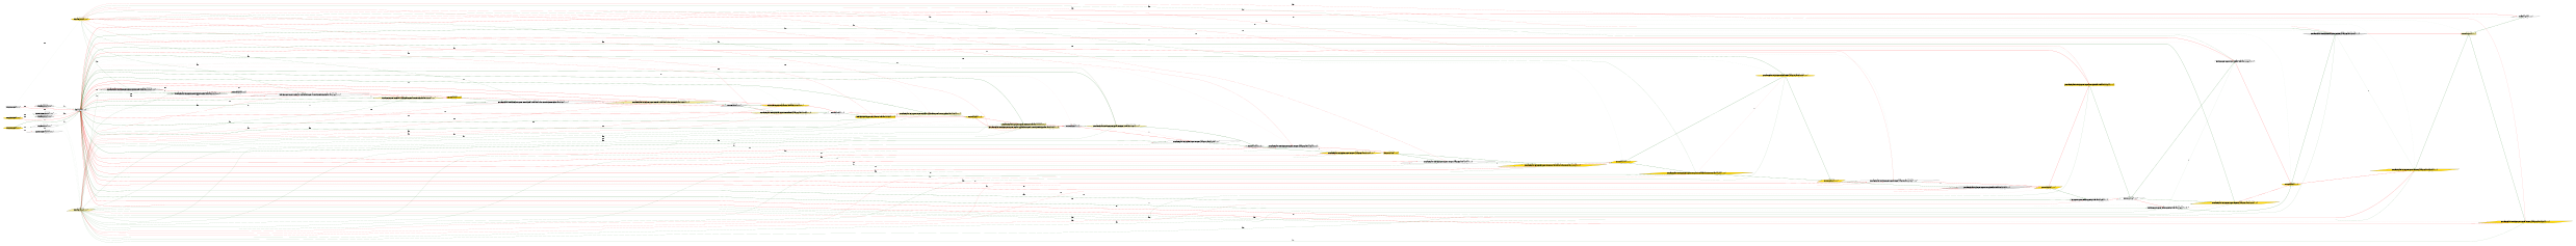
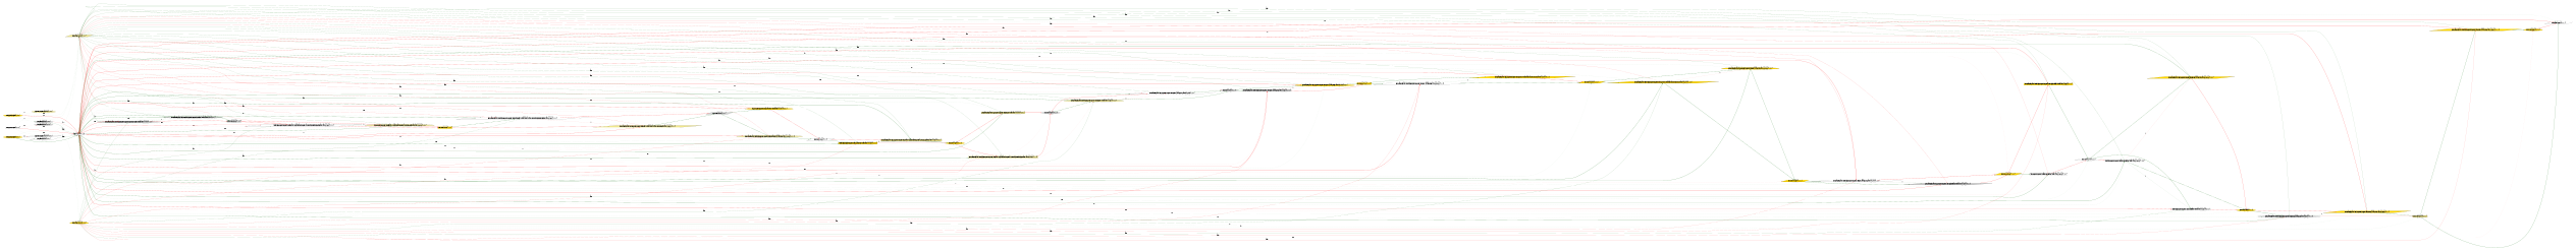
  digraph {
    rankdir=LR
    node [fillcolor=gold shape=parallelogram style=filled]
    edge [color=darkgreen style=bold]
    n1 [label="getOrCreateConfiguration((ECS2Component)component).setProxyProtocol((software.amazon.awssdk.core.Protocol)value)@@@20@@@['0', '0', '1']"]
    n2 [label="return true@@@21@@@['1', '1', '1']"]
    n3 [label="getOrCreateConfiguration((EventbridgeComponent)component).setProxyProtocol((software.amazon.awssdk.core.Protocol)value)@@@22@@@['1', '1', '0']"]
    n4 [label="getOrCreateConfiguration((ECS2Component)component).setRegion((java.lang.String)value)@@@22@@@['0', '0', '1']" shape=ellipse]
    n5 [fillcolor=white label="((EventbridgeComponent)component).setAutowiredEnabled((boolean)value)@@@28@@@['0', '1', '0']" shape=folder]
    n6 [label="return true@@@29@@@['1', '1', '1']" shape=ellipse]
    n7 [fillcolor=lightgrey label="getOrCreateConfiguration((EventbridgeComponent)component).setAccessKey((java.lang.String)value)@@@30@@@['1', '1', '0']" shape=ellipse]
    n8 [label="getOrCreateConfiguration((ECS2Component)component).setSecretKey((java.lang.String)value)@@@30@@@['0', '0', '1']"]
    n9 [fillcolor=lightgrey label="return true@@@9@@@['1', '1', '1']"]
    n10 [label="((ECS2Component)component).setLazyStartProducer((boolean)value)@@@10@@@['0', '0', '1']" shape=ellipse]
    n11 [fillcolor=khaki label="getOrCreateConfiguration((EventbridgeComponent)component).setEventPatternFile((java.lang.String)value)@@@10@@@['1', '1', '0']" shape=ellipse]
    n12 [fillcolor=white label="return true@@@11@@@['1', '1', '1']"]
    n13 [label="return true@@@13@@@['1', '1', '1']" shape=ellipse]
    n14 [fillcolor=khaki label="getOrCreateConfiguration((ECS2Component)component).setPojoRequest((boolean)value)@@@14@@@['0', '0', '1']" shape=folder]
    n15 [fillcolor=khaki label="getOrCreateConfiguration((EventbridgeComponent)component).setOperation((org.apache.camel.component.aws2.eventbridge.EventbridgeOperations)value)@@@14@@@['1', '1', '0']" shape=folder]
    n16 [fillcolor=lightgrey label="return true@@@15@@@['1', '1', '1']" shape=ellipse]
    n17 [label="return true@@@25@@@['1', '1', '1']"]
    n18 [fillcolor=white label="((ECS2Component)component).setBasicPropertyBinding((boolean)value)@@@26@@@['0', '0', '1']" shape=folder]
    n19 [label="getOrCreateConfiguration((EventbridgeComponent)component).setTrustAllCertificates((boolean)value)@@@26@@@['1', '1', '0']" shape=folder]
    n20 [fillcolor=white label="return true@@@27@@@['1', '1', '1']"]
    n21 [label="return true@@@23@@@['1', '1', '1']"]
    n22 [fillcolor=lightgrey label="getOrCreateConfiguration((ECS2Component)component).setTrustAllCertificates((boolean)value)@@@24@@@['0', '0', '1']"]
    n23 [fillcolor=white label="getOrCreateConfiguration((EventbridgeComponent)component).setRegion((java.lang.String)value)@@@24@@@['1', '1', '0']"]
    n24 [label="getOrCreateConfiguration((ECS2Component)component).setProxyPort((java.lang.Integer)value)@@@18@@@['0', '0', '1']" shape=ellipse]
    n25 [label="return true@@@19@@@['1', '1', '1']" shape=folder]
    n26 [fillcolor=white label="getOrCreateConfiguration((EventbridgeComponent)component).setProxyPort((java.lang.Integer)value)@@@20@@@['1', '1', '0']"]
    n27 [fillcolor=khaki label="getOrCreateConfiguration((ECS2Component)component).setOperation((org.apache.camel.component.aws2.ecs.ECS2Operations)value)@@@12@@@['0', '0', '1']" shape=folder]
    n28 [fillcolor=white label="Component component@@@2@@@['0', '0', '1']"]
    n29 [label="((EventbridgeComponent)component).setLazyStartProducer((boolean)value)@@@12@@@['1', '1', '0']" shape=folder]
    n30 [fillcolor=khaki label="return true@@@31@@@['1', '1', '1']" shape=folder]
    n31 [fillcolor=lightgrey label="String name@@@2@@@['1', '0', '0']" shape=ellipse]
    n32 [fillcolor=white label="name@@@3@@@['1', '1', '1']" shape=ellipse]
    n33 [fillcolor=white label="return false@@@32@@@['1', '1', '1']"]
    n34 [label="getOrCreateConfiguration((EventbridgeComponent)component).setSecretKey((java.lang.String)value)@@@32@@@['1', '1', '0']"]
    n35 [fillcolor=white label="((EventbridgeComponent)component).setBasicPropertyBinding((boolean)value)@@@28@@@['1', '0', '0']" shape=folder]
    n36 [label="getOrCreateConfiguration((ECS2Component)component).setAccessKey((java.lang.String)value)@@@28@@@['0', '0', '1']"]
    n37 [fillcolor=khaki label="((ECS2Component)component).setConfiguration((org.apache.camel.component.aws2.ecs.ECS2Configuration)value)@@@6@@@['0', '0', '1']" shape=ellipse]
    n38 [label="return true@@@7@@@['1', '1', '1']" shape=folder]
    n39 [fillcolor=khaki label="getOrCreateConfiguration((EventbridgeComponent)component).setPojoRequest((boolean)value)@@@16@@@['1', '1', '0']" shape=ellipse]
    n40 [fillcolor=lightgrey label="return true@@@17@@@['1', '1', '1']" shape=ellipse]
    n41 [fillcolor=white label="getOrCreateConfiguration((ECS2Component)component).setProxyHost((java.lang.String)value)@@@16@@@['0', '0', '1']"]
    n42 [fillcolor=lightgrey label="getOrCreateConfiguration((EventbridgeComponent)component).setAutoDiscoverClient((boolean)value)@@@4@@@['1', '1', '0']" shape=ellipse]
    n43 [fillcolor=lightgrey label="return true@@@5@@@['1', '1', '1']" shape=folder]
    n44 [fillcolor=lightgrey label="getOrCreateConfiguration((ECS2Component)component).setAutoDiscoverClient((boolean)value)@@@4@@@['0', '0', '1']" shape=ellipse]
    n45 [fillcolor=lightgrey label="getOrCreateConfiguration((EventbridgeComponent)component).setProxyHost((java.lang.String)value)@@@18@@@['1', '1', '0']" shape=folder]
    n46 [fillcolor=khaki label="getOrCreateConfiguration((ECS2Component)component).setEcsClient((software.amazon.awssdk.services.ecs.EcsClient)value)@@@8@@@['0', '0', '1']"]
    n47 [fillcolor=white label="getOrCreateConfiguration((EventbridgeComponent)component).setEventbridgeClient((software.amazon.awssdk.services.eventbridge.EventBridgeClient)value)@@@8@@@['1', '1', '0']"]
+   n48 [label="return true@@@33@@@['1', '1', '0']" shape=ellipse]
    n49 [fillcolor=white label="((EventbridgeComponent)component).setConfiguration((org.apache.camel.component.aws2.eventbridge.EventbridgeConfiguration)value)@@@6@@@['1', '1', '0']"]
    n50 [label="setPropertyOnComponent['1', '0', '0']" shape=ellipse]
-   n51 [fillcolor=white label="Component component@@@2@@@['1', '0', '0']" shape=ellipse]
+   n51 [fillcolor=khaki label="Component component@@@2@@@['1', '0', '0']" shape=ellipse]
    n52 [fillcolor=khaki label="Object value@@@2@@@['1', '1', '1']"]
    n53 [fillcolor=lightgrey label="String name@@@2@@@['0', '1', '0']" shape=ellipse]
    n54 [fillcolor=white label="String name@@@2@@@['0', '0', '1']"]
    n55 [label="Object value@@@2@@@['0', '1', '0']" shape=ellipse]
    n56 [label="setPropertyOnComponent['0', '0', '1']" shape=ellipse]
    n57 [fillcolor=white label="setPropertyOnComponent['0', '1', '0']" shape=folder]
    n1 -> n2 [color=red]
    n2 -> n3
    n2 -> n4
    n3 -> n4 [color=red label=0 style=dashed]
    n3 -> n21
    n4 -> n21
    n5 -> n6 [color=red]
    n6 -> n7
    n6 -> n8 [color=red]
    n7 -> n8 [label=0 style=dashed]
    n7 -> n30 [color=red]
    n8 -> n30
    n9 -> n10
    n9 -> n11
    n10 -> n12 [color=red]
    n11 -> n12
    n12 -> n27 [color=red]
    n12 -> n29
    n13 -> n14 [color=red]
    n13 -> n15 [color=red]
    n14 -> n16 [color=red]
    n15 -> n16 [color=red]
    n16 -> n39
    n16 -> n41 [color=red]
    n17 -> n18
    n17 -> n19 [color=red]
    n18 -> n20 [color=red]
    n19 -> n20
    n20 -> n5
    n20 -> n35 [color=red]
    n20 -> n36
    n21 -> n22
    n21 -> n23
    n22 -> n17 [color=red]
    n23 -> n17 [color=red]
    n23 -> n22 [label=0 style=dashed]
    n24 -> n25
    n25 -> n1
    n25 -> n26
    n26 -> n1 [label=0 style=dashed]
    n26 -> n2
    n27 -> n13
    n29 -> n13 [color=red]
    n29 -> n27 [label=0 style=dashed]
    n30 -> n33
    n30 -> n34
    n31 -> n32 [color=red label=name style=solid]
    n32 -> n1 [label=true style=dotted]
    n32 -> n1 [color=red]
    n32 -> n2 [label=true style=dotted]
    n32 -> n3 [label=true style=dotted]
    n32 -> n3
    n32 -> n4
    n32 -> n4 [label=true style=dotted]
    n32 -> n5 [color=red]
    n32 -> n5 [color=red label=true style=dotted]
    n32 -> n6 [label=true style=dotted]
    n32 -> n7
    n32 -> n7 [label=true style=dotted]
    n32 -> n8 [color=red]
    n32 -> n8 [label=true style=dotted]
    n32 -> n9 [color=red label=true style=dotted]
    n32 -> n10 [label=true style=dotted]
    n32 -> n10 [color=red]
    n32 -> n11 [color=red label=true style=dotted]
    n32 -> n11 [color=red]
    n32 -> n12 [label=true style=dotted]
    n32 -> n13 [color=red label=true style=dotted]
    n32 -> n14 [label=true style=dotted]
    n32 -> n14
    n32 -> n15 [label=true style=dotted]
    n32 -> n15
    n32 -> n16 [color=red label=true style=dotted]
    n32 -> n17 [color=red label=true style=dotted]
    n32 -> n18 [color=red label=true style=dotted]
    n32 -> n18
    n32 -> n19 [color=red]
    n32 -> n19 [label=true style=dotted]
    n32 -> n20 [label=true style=dotted]
    n32 -> n21 [color=red label=true style=dotted]
    n32 -> n22 [label=true style=dotted]
    n32 -> n22 [color=red]
    n32 -> n23 [label=true style=dotted]
    n32 -> n23 [color=red]
    n32 -> n24 [label=true style=dotted]
    n32 -> n24 [color=red]
    n32 -> n25 [color=red label=true style=dotted]
    n32 -> n26 [color=red]
    n32 -> n26 [color=red label=true style=dotted]
    n32 -> n27 [color=red label=true style=dotted]
    n32 -> n27
    n32 -> n29
    n32 -> n29 [label=true style=dotted]
    n32 -> n30 [label=value style=dotted]
    n32 -> n33 [label=true style=dotted]
    n32 -> n33 [color=red]
    n32 -> n34 [color=red]
    n32 -> n34 [color=red label=true style=dotted]
    n32 -> n35 [label=true style=dotted]
    n32 -> n35
    n32 -> n36
    n32 -> n36 [label=true style=dotted]
    n32 -> n37
    n32 -> n37 [color=red label=true style=dotted]
    n32 -> n38 [color=red label=true style=dotted]
    n32 -> n39 [color=red label=true style=dotted]
    n32 -> n39
    n32 -> n40 [color=red label=true style=dotted]
    n32 -> n41
    n32 -> n41 [color=red label=true style=dotted]
    n32 -> n42 [label=true style=dotted]
    n32 -> n42 [color=red]
    n32 -> n43 [label=true style=dotted]
    n32 -> n44
    n32 -> n44 [label=true style=dotted]
    n32 -> n45 [color=red]
    n32 -> n45 [color=red label=true style=dotted]
    n32 -> n46 [label=true style=dotted]
    n32 -> n46 [color=red]
    n32 -> n47 [label=true style=dotted]
    n32 -> n47
+   n32 -> n48 [color=red label=true style=dotted]
    n32 -> n49 [color=red label=true style=dotted]
    n32 -> n49 [color=red]
+   n34 -> n48
    n35 -> n5 [label=0 style=dashed]
    n35 -> n6
    n35 -> n36 [color=red label=0 style=dashed]
    n36 -> n6 [color=red]
    n37 -> n38 [color=red]
    n38 -> n46 [color=red]
    n38 -> n47
    n39 -> n40
    n39 -> n41 [color=red label=0 style=dashed]
    n40 -> n24
    n40 -> n45
    n41 -> n40
    n42 -> n43 [color=red]
    n42 -> n44 [label=0 style=dashed]
    n43 -> n37 [color=red]
    n43 -> n49 [color=red]
    n44 -> n43
    n45 -> n24 [color=red label=0 style=dashed]
    n45 -> n25 [color=red]
    n46 -> n9
    n47 -> n9 [color=red]
    n47 -> n46 [color=red label=0 style=dashed]
+   n48 -> n33 [color=red]
    n49 -> n37 [label=0 style=dashed]
    n49 -> n38 [color=red]
    n50 -> n31 [label=true style=dotted]
    n50 -> n32 [color=red]
    n50 -> n51 [label=true style=dotted]
    n50 -> n52 [label=true style=dotted]
    n52 -> n1 [label=value style=solid]
    n52 -> n3 [color=red label=value style=solid]
    n52 -> n4 [label=value style=solid]
    n52 -> n7 [label=value style=solid]
    n52 -> n8 [label=value style=solid]
    n52 -> n10 [color=red label=value style=solid]
    n52 -> n11 [color=red label=value style=solid]
    n52 -> n14 [label=value style=solid]
    n52 -> n15 [label=value style=solid]
    n52 -> n18 [color=red label=value style=solid]
    n52 -> n19 [label=value style=solid]
    n52 -> n22 [color=red label=value style=solid]
    n52 -> n23 [color=red label=value style=solid]
    n52 -> n24 [label=value style=solid]
    n52 -> n26 [label=value style=solid]
    n52 -> n27 [label=value style=solid]
    n52 -> n29 [label=value style=solid]
    n52 -> n34 [label=value style=solid]
    n52 -> n35 [label=value style=solid]
    n52 -> n36 [label=value style=solid]
    n52 -> n37 [label=value style=solid]
    n52 -> n39 [label=value style=solid]
    n52 -> n41 [label=value style=solid]
    n52 -> n42 [label=value style=solid]
    n52 -> n44 [label=value style=solid]
    n52 -> n45 [label=value style=solid]
    n52 -> n46 [color=red label=value style=solid]
    n52 -> n47 [color=red label=value style=solid]
    n52 -> n49 [color=red label=value style=solid]
    n53 -> n32 [label=name style=solid]
    n54 -> n32 [label=name style=solid]
    n55 -> n3 [label=value style=solid]
    n55 -> n5 [label=value style=solid]
    n55 -> n7 [color=red label=value style=solid]
    n55 -> n11 [color=red label=value style=solid]
    n55 -> n15 [color=red label=value style=solid]
    n55 -> n19 [color=red label=value style=solid]
    n55 -> n23 [color=red label=value style=solid]
    n55 -> n26 [color=red label=value style=solid]
    n55 -> n29 [color=red label=value style=solid]
    n55 -> n34 [color=red label=value style=solid]
    n55 -> n39 [label=value style=solid]
    n55 -> n42 [label=value style=solid]
    n55 -> n45 [color=red label=value style=solid]
    n55 -> n47 [label=value style=solid]
    n55 -> n49 [label=value style=solid]
    n56 -> n28 [color=red label=true style=dotted]
    n56 -> n32
    n56 -> n52 [label=true style=dotted]
    n56 -> n54 [label=true style=dotted]
    n57 -> n32 [color=red]
    n57 -> n52 [label=true style=dotted]
    n57 -> n53 [color=red label=true style=dotted]
    n57 -> n55 [label=true style=dotted]
  }
